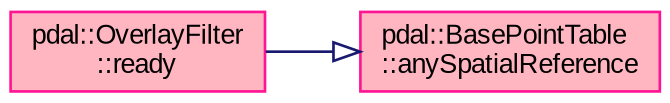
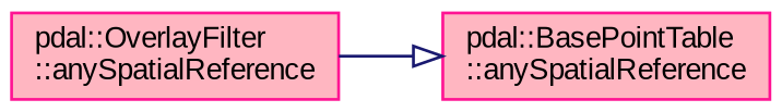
  digraph {
    rankdir=LR
    fontname="Liberation Sans"
    node [color=deeppink fillcolor=lightpink fontname="Liberation Sans" fontsize=10 shape=record style=filled]
-   n1 [fontcolor=black height=0.2 label="pdal::OverlayFilter\l::ready" width=0.4]
+   n1 [fontcolor=black height=0.2 label="pdal::OverlayFilter\l::anySpatialReference" width=0.4]
    n2 [height=0.2 label="pdal::BasePointTable\l::anySpatialReference" width=0.4]
    n1 -> n2 [color=midnightblue fontname="Liberation Sans" fontsize=10 labelfontname=Helvetica labelfontsize=10 style=solid arrowhead=onormal]
  }
